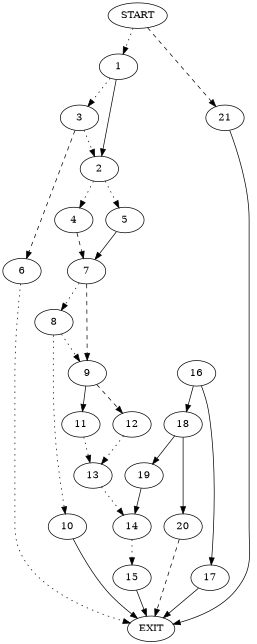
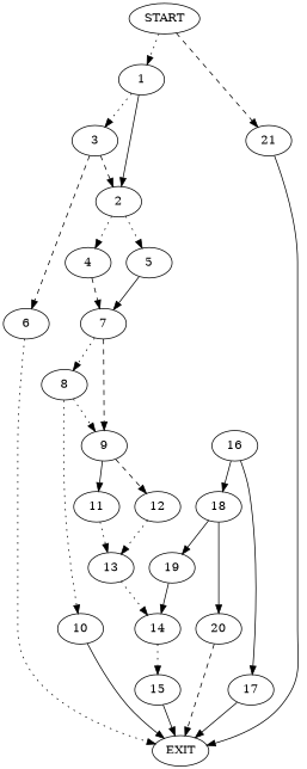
  digraph {
    edge [style=dotted]
    n1 [label=START]
    1
    21
    2
    3
    n6 [label=EXIT]
    4
    5
    6
    7
    8
    9
    10
    11
    12
    13
    14
    15
    16
    17
    18
    19
    20
    n1 -> 1
    n1 -> 21 [style=dashed]
    1 -> 2 [style=solid]
    1 -> 3
    21 -> n6 [style=solid]
    2 -> 4
    2 -> 5
-   3 -> 2
+   3 -> 2 [style=dashed]
    3 -> 6 [style=dashed]
    4 -> 7 [style=dashed]
    5 -> 7 [style=solid]
    6 -> n6
    7 -> 8
    7 -> 9 [style=dashed]
    8 -> 9
    8 -> 10
    9 -> 11 [style=solid]
    9 -> 12 [style=dashed]
    10 -> n6 [style=solid]
    11 -> 13
    12 -> 13
    13 -> 14
    14 -> 15
    15 -> n6 [style=solid]
    16 -> 17 [style=solid]
    16 -> 18 [style=solid]
    17 -> n6 [style=solid]
    18 -> 19 [style=solid]
    18 -> 20 [style=solid]
    19 -> 14 [style=solid]
    20 -> n6 [style=dashed]
  }
